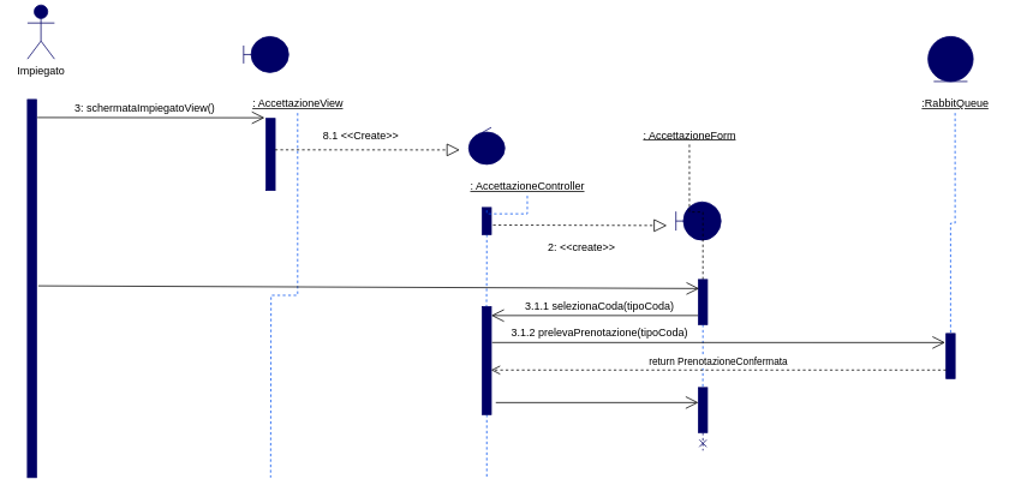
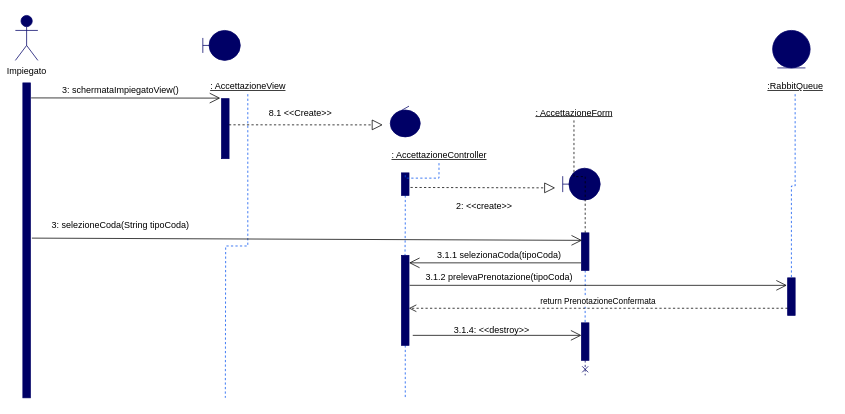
  <mxCell id="0" />
  <mxCell id="1" parent="0" />
- <mxCell id="2" value="Impiegato" style="shape=umlActor;verticalLabelPosition=bottom;verticalAlign=top;html=1;fillColor=#000066;strokeColor=#000066;" parent="1" vertex="1"><mxGeometry x="30" y="5" width="30" height="60" as="geometry" /></mxCell>
+ <mxCell id="2" value="Impiegato" style="shape=umlActor;verticalLabelPosition=bottom;verticalAlign=top;html=1;fillColor=#000066;strokeColor=#000066;" parent="1" vertex="1"><mxGeometry x="20" y="20" width="30" height="60" as="geometry" /></mxCell>
  <mxCell id="3" value="" style="html=1;points=[];perimeter=orthogonalPerimeter;strokeColor=#000066;fillColor=#000066;" parent="1" vertex="1"><mxGeometry x="30" y="110" width="10" height="420" as="geometry" /></mxCell>
  <mxCell id="4" value="" style="shape=umlBoundary;whiteSpace=wrap;html=1;fillColor=#000066;strokeColor=#000066;" parent="1" vertex="1"><mxGeometry x="270" y="40" width="50" height="40" as="geometry" /></mxCell>
  <mxCell id="5" value="" style="edgeStyle=orthogonalEdgeStyle;rounded=0;orthogonalLoop=1;jettySize=auto;html=1;dashed=1;endArrow=none;endFill=0;strokeColor=#0050ef;" parent="1" source="6" edge="1"><mxGeometry relative="1" as="geometry"><mxPoint x="300" y="530" as="targetPoint" /></mxGeometry></mxCell>
  <mxCell id="6" value="&lt;u&gt;: AccettazioneView&lt;/u&gt;" style="text;html=1;align=center;verticalAlign=middle;resizable=0;points=[];autosize=1;" parent="1" vertex="1"><mxGeometry x="270" y="105" width="120" height="20" as="geometry" /></mxCell>
  <mxCell id="7" value="" style="endArrow=open;endFill=1;endSize=12;html=1;entryX=-0.171;entryY=-0.009;entryDx=0;entryDy=0;entryPerimeter=0;" parent="1" target="8" edge="1"><mxGeometry width="160" relative="1" as="geometry"><mxPoint x="41" y="130" as="sourcePoint" /><mxPoint x="153" y="141" as="targetPoint" /></mxGeometry></mxCell>
  <mxCell id="8" value="" style="html=1;points=[];perimeter=orthogonalPerimeter;fillColor=#000066;strokeColor=#000066;" parent="1" vertex="1"><mxGeometry x="295" y="131" width="10" height="80" as="geometry" /></mxCell>
  <mxCell id="9" value="3: schermataImpiegatoView()" style="text;html=1;align=center;verticalAlign=middle;resizable=0;points=[];autosize=1;" parent="1" vertex="1"><mxGeometry x="70" y="110" width="180" height="20" as="geometry" /></mxCell>
  <mxCell id="10" value="" style="endArrow=block;dashed=1;endFill=0;endSize=12;html=1;exitX=0.986;exitY=0.436;exitDx=0;exitDy=0;exitPerimeter=0;" parent="1" source="8" edge="1"><mxGeometry width="160" relative="1" as="geometry"><mxPoint x="160" y="241" as="sourcePoint" /><mxPoint x="510" y="166" as="targetPoint" /></mxGeometry></mxCell>
  <mxCell id="11" value="" style="ellipse;shape=umlControl;whiteSpace=wrap;html=1;fillColor=#000066;strokeColor=#000066;" parent="1" vertex="1"><mxGeometry x="520" y="141" width="40" height="41" as="geometry" /></mxCell>
  <mxCell id="12" value="8.1 &amp;lt;&amp;lt;Create&amp;gt;&amp;gt;" style="text;html=1;align=center;verticalAlign=middle;resizable=0;points=[];autosize=1;" parent="1" vertex="1"><mxGeometry x="350" y="141" width="100" height="20" as="geometry" /></mxCell>
  <mxCell id="13" value="&lt;u&gt;: AccettazioneController&lt;/u&gt;" style="text;html=1;align=center;verticalAlign=middle;resizable=0;points=[];autosize=1;" parent="1" vertex="1"><mxGeometry x="515" y="197" width="140" height="20" as="geometry" /></mxCell>
  <mxCell id="14" style="edgeStyle=orthogonalEdgeStyle;rounded=0;orthogonalLoop=1;jettySize=auto;html=1;entryX=0.467;entryY=-0.001;entryDx=0;entryDy=0;entryPerimeter=0;endArrow=none;endFill=0;dashed=1;strokeColor=#0050ef;" parent="1" source="15" target="27" edge="1"><mxGeometry relative="1" as="geometry" /></mxCell>
  <mxCell id="15" value="" style="html=1;points=[];perimeter=orthogonalPerimeter;fillColor=#000066;strokeColor=#000066;" parent="1" vertex="1"><mxGeometry x="535" y="230" width="10" height="30" as="geometry" /></mxCell>
  <mxCell id="16" value="" style="edgeStyle=orthogonalEdgeStyle;rounded=0;orthogonalLoop=1;jettySize=auto;html=1;dashed=1;endArrow=none;endFill=0;strokeColor=#0050EF;" parent="1" source="13" target="15" edge="1"><mxGeometry relative="1" as="geometry"><mxPoint x="540" y="202" as="sourcePoint" /><mxPoint x="540" y="490" as="targetPoint" /></mxGeometry></mxCell>
  <mxCell id="17" value="" style="endArrow=block;dashed=1;endFill=0;endSize=12;html=1;exitX=1.2;exitY=0.648;exitDx=0;exitDy=0;exitPerimeter=0;" parent="1" source="15" edge="1"><mxGeometry width="160" relative="1" as="geometry"><mxPoint x="560" y="250" as="sourcePoint" /><mxPoint x="740" y="250" as="targetPoint" /></mxGeometry></mxCell>
  <mxCell id="18" value="2: &amp;lt;&amp;lt;create&amp;gt;&amp;gt;" style="text;html=1;align=center;verticalAlign=middle;resizable=0;points=[];autosize=1;" parent="1" vertex="1"><mxGeometry x="600" y="265" width="90" height="20" as="geometry" /></mxCell>
  <mxCell id="19" value="" style="shape=umlBoundary;whiteSpace=wrap;html=1;fillColor=#000066;strokeColor=#000066;" parent="1" vertex="1"><mxGeometry x="750" y="223.75" width="50" height="42.5" as="geometry" /></mxCell>
  <mxCell id="20" value="" style="edgeStyle=orthogonalEdgeStyle;rounded=0;orthogonalLoop=1;jettySize=auto;html=1;dashed=1;endArrow=none;endFill=0;" parent="1" source="21" target="23" edge="1"><mxGeometry relative="1" as="geometry" /></mxCell>
  <mxCell id="21" value="&lt;div&gt;&lt;u&gt;: AccettazioneForm&lt;/u&gt;&lt;/div&gt;" style="text;html=1;align=center;verticalAlign=middle;resizable=0;points=[];autosize=1;" parent="1" vertex="1"><mxGeometry x="705" y="140" width="120" height="20" as="geometry" /></mxCell>
  <mxCell id="22" style="edgeStyle=orthogonalEdgeStyle;rounded=0;orthogonalLoop=1;jettySize=auto;html=1;dashed=1;endArrow=none;endFill=0;entryX=0.486;entryY=0.01;entryDx=0;entryDy=0;entryPerimeter=0;strokeColor=#0050ef;" parent="1" source="23" target="29" edge="1"><mxGeometry relative="1" as="geometry"><mxPoint x="780" y="490" as="targetPoint" /></mxGeometry></mxCell>
  <mxCell id="23" value="" style="html=1;points=[];perimeter=orthogonalPerimeter;fillColor=#000066;strokeColor=#000066;" parent="1" vertex="1"><mxGeometry x="775" y="310" width="10" height="50" as="geometry" /></mxCell>
  <mxCell id="24" value="" style="endArrow=open;endFill=1;endSize=12;html=1;entryX=0.083;entryY=0.2;entryDx=0;entryDy=0;entryPerimeter=0;" parent="1" target="23" edge="1"><mxGeometry width="160" relative="1" as="geometry"><mxPoint x="42" y="317" as="sourcePoint" /><mxPoint x="722" y="320" as="targetPoint" /></mxGeometry></mxCell>
+ <mxCell id="25" value="3: selezioneCoda(String tipoCoda)" style="text;html=1;align=center;verticalAlign=middle;resizable=0;points=[];autosize=1;" parent="1" vertex="1"><mxGeometry x="60" y="290" width="200" height="20" as="geometry" /></mxCell>
  <mxCell id="26" style="edgeStyle=orthogonalEdgeStyle;rounded=0;orthogonalLoop=1;jettySize=auto;html=1;dashed=1;endArrow=none;endFill=0;strokeColor=#0050ef;" parent="1" source="27" edge="1"><mxGeometry relative="1" as="geometry"><mxPoint x="540" y="530" as="targetPoint" /></mxGeometry></mxCell>
  <mxCell id="27" value="" style="html=1;points=[];perimeter=orthogonalPerimeter;fillColor=#000066;strokeColor=#000066;" parent="1" vertex="1"><mxGeometry x="535" y="340" width="10" height="120" as="geometry" /></mxCell>
  <mxCell id="28" style="edgeStyle=orthogonalEdgeStyle;rounded=0;orthogonalLoop=1;jettySize=auto;html=1;dashed=1;endArrow=cross;endFill=0;strokeColor=#000066;" parent="1" source="29" edge="1"><mxGeometry relative="1" as="geometry"><mxPoint x="780" y="500" as="targetPoint" /></mxGeometry></mxCell>
  <mxCell id="29" value="" style="html=1;points=[];perimeter=orthogonalPerimeter;fillColor=#000066;strokeColor=#000066;" parent="1" vertex="1"><mxGeometry x="775" y="430" width="10" height="50" as="geometry" /></mxCell>
  <mxCell id="30" value="" style="endArrow=open;endFill=1;endSize=12;html=1;exitX=1.5;exitY=0.889;exitDx=0;exitDy=0;exitPerimeter=0;" parent="1" source="27" target="29" edge="1"><mxGeometry width="160" relative="1" as="geometry"><mxPoint x="600" y="420" as="sourcePoint" /><mxPoint x="750" y="440" as="targetPoint" /></mxGeometry></mxCell>
+ <mxCell id="31" value="3.1.4: &amp;lt;&amp;lt;destroy&amp;gt;&amp;gt;" style="text;html=1;align=center;verticalAlign=middle;resizable=0;points=[];autosize=1;" parent="1" vertex="1"><mxGeometry x="595" y="430" width="120" height="20" as="geometry" /></mxCell>
  <mxCell id="32" value="" style="ellipse;shape=umlEntity;whiteSpace=wrap;html=1;fillColor=#000066;strokeColor=#000066;" parent="1" vertex="1"><mxGeometry x="1030" y="40" width="50" height="50" as="geometry" /></mxCell>
  <mxCell id="33" style="edgeStyle=orthogonalEdgeStyle;rounded=0;orthogonalLoop=1;jettySize=auto;html=1;dashed=1;endArrow=none;endFill=0;entryX=0.5;entryY=-0.022;entryDx=0;entryDy=0;entryPerimeter=0;strokeColor=#0050ef;" parent="1" source="34" target="35" edge="1"><mxGeometry relative="1" as="geometry"><mxPoint x="1055" y="530" as="targetPoint" /></mxGeometry></mxCell>
  <mxCell id="34" value="&lt;u&gt;:RabbitQueue&lt;/u&gt;" style="text;html=1;align=center;verticalAlign=middle;resizable=0;points=[];autosize=1;" parent="1" vertex="1"><mxGeometry x="1015" y="105" width="90" height="20" as="geometry" /></mxCell>
  <mxCell id="35" value="" style="html=1;points=[];perimeter=orthogonalPerimeter;fillColor=#000066;strokeColor=#000066;" parent="1" vertex="1"><mxGeometry x="1050" y="370" width="10" height="50" as="geometry" /></mxCell>
  <mxCell id="36" value="3.1.1 selezionaCoda(tipoCoda)" style="text;html=1;align=center;verticalAlign=middle;resizable=0;points=[];autosize=1;rotation=0;" parent="1" vertex="1"><mxGeometry x="570" y="330" width="190" height="20" as="geometry" /></mxCell>
  <mxCell id="37" value="" style="endArrow=open;endFill=1;endSize=12;html=1;exitX=-0.057;exitY=0.8;exitDx=0;exitDy=0;exitPerimeter=0;" parent="1" source="23" target="27" edge="1"><mxGeometry width="160" relative="1" as="geometry"><mxPoint x="590" y="360" as="sourcePoint" /><mxPoint x="850" y="360" as="targetPoint" /></mxGeometry></mxCell>
  <mxCell id="38" value="" style="endArrow=open;endFill=1;endSize=12;html=1;exitX=1.086;exitY=0.333;exitDx=0;exitDy=0;exitPerimeter=0;" parent="1" source="27" edge="1"><mxGeometry width="160" relative="1" as="geometry"><mxPoint x="550" y="370" as="sourcePoint" /><mxPoint x="1049" y="380" as="targetPoint" /></mxGeometry></mxCell>
  <mxCell id="39" value="3.1.2 prelevaPrenotazione(tipoCoda)" style="text;html=1;align=center;verticalAlign=middle;resizable=0;points=[];autosize=1;rotation=0;" parent="1" vertex="1"><mxGeometry x="555" y="360" width="220" height="20" as="geometry" /></mxCell>
  <mxCell id="40" value="return PrenotazioneConfermata" style="html=1;verticalAlign=bottom;endArrow=open;dashed=1;endSize=8;entryX=0.971;entryY=0.588;entryDx=0;entryDy=0;entryPerimeter=0;exitX=0;exitY=0.811;exitDx=0;exitDy=0;exitPerimeter=0;" parent="1" source="35" target="27" edge="1"><mxGeometry relative="1" as="geometry"><mxPoint x="800" y="420" as="sourcePoint" /><mxPoint x="720" y="420" as="targetPoint" /></mxGeometry></mxCell>
